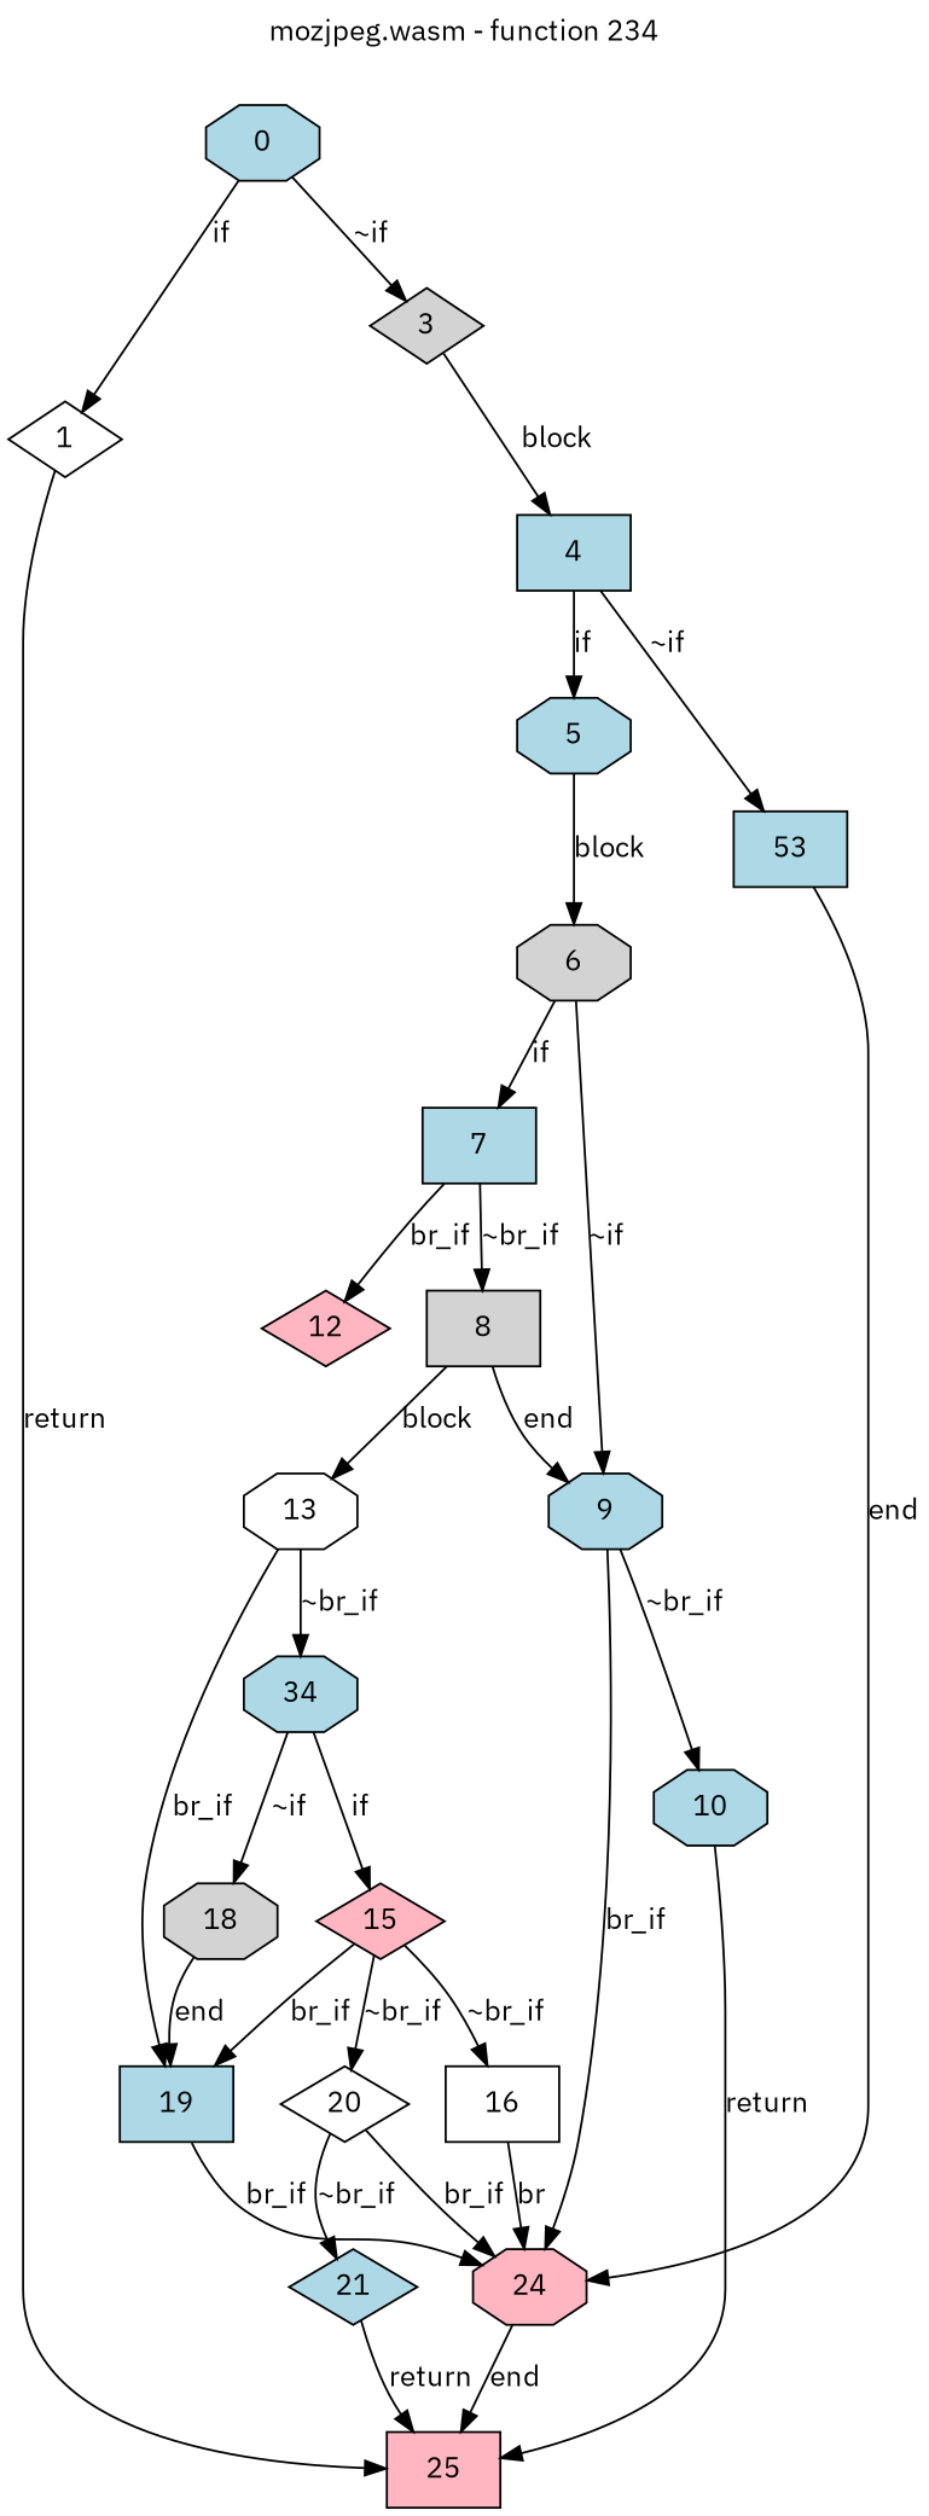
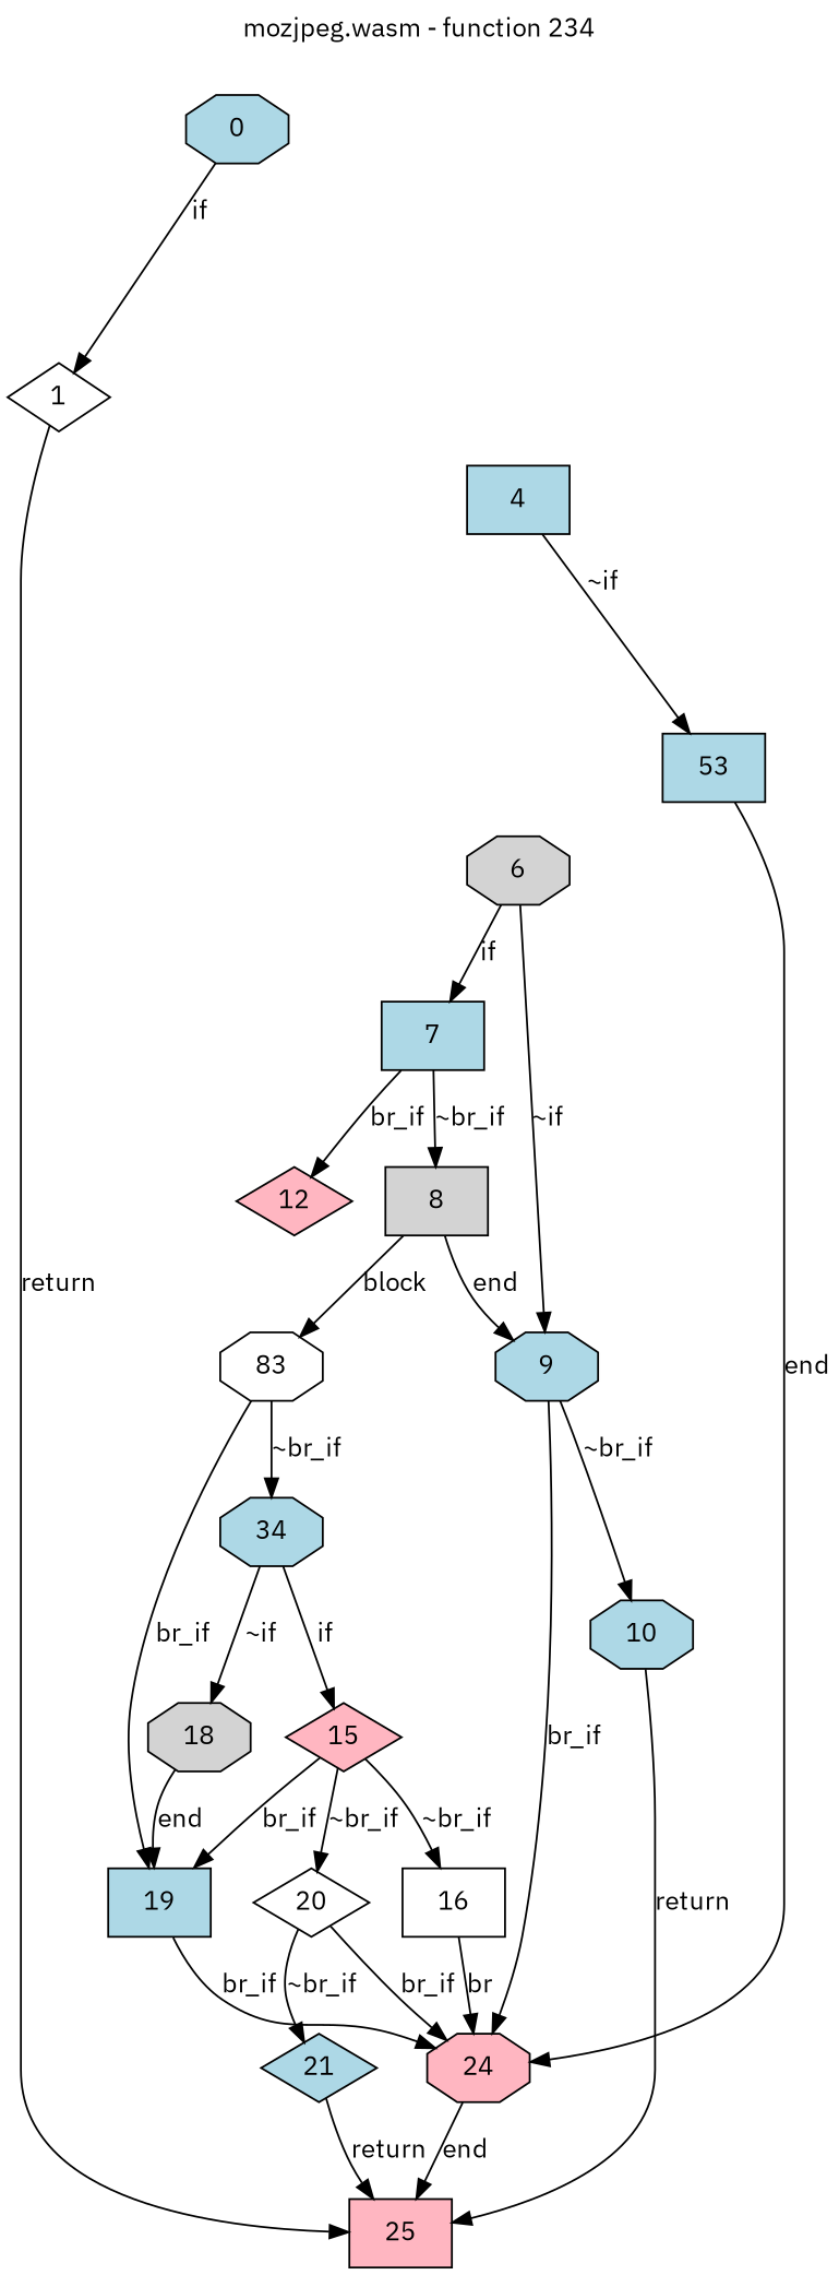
  digraph {
    fontname="IBM Plex Sans"
    label="mozjpeg.wasm - function 234"
    labelfontcolor=black
    labelfontname=Helvetica
    labelfontsize=16
    labelloc=t
    node [fillcolor=lightblue fontname="IBM Plex Sans" shape=octagon style=filled]
    edge [fontname="IBM Plex Sans"]
    1 [fillcolor=white shape=diamond]
    0
-   3 [fillcolor=lightgrey shape=diamond]
    25 [fillcolor=lightpink shape=box]
    4 [shape=box]
-   5
    n7 [label=53 shape=box]
    6 [fillcolor=lightgrey]
    24 [fillcolor=lightpink]
    7 [shape=box]
    9
    8 [fillcolor=lightgrey shape=box]
    12 [fillcolor=lightpink shape=diamond]
    10
-   13 [fillcolor=white]
+   13 [fillcolor=white label=83]
    n16 [label=34]
    19 [shape=box]
    15 [fillcolor=lightpink shape=diamond]
    18 [fillcolor=lightgrey]
    20 [fillcolor=white shape=diamond]
    16 [fillcolor=white shape=box]
    21 [shape=diamond]
    1 -> 25 [label=return]
    0 -> 1 [label=if]
-   0 -> 3 [label="~if"]
-   3 -> 4 [label=block]
-   4 -> 5 [label=if]
    4 -> n7 [label="~if"]
-   5 -> 6 [label=block]
    n7 -> 24 [label=end]
    6 -> 7 [label=if]
    6 -> 9 [label="~if"]
    24 -> 25 [label=end]
    7 -> 8 [label="~br_if"]
    7 -> 12 [label=br_if]
    9 -> 24 [label=br_if]
    9 -> 10 [label="~br_if"]
    8 -> 9 [label=end]
    8 -> 13 [label=block]
    10 -> 25 [label=return]
    13 -> n16 [label="~br_if"]
    13 -> 19 [label=br_if]
    n16 -> 15 [label=if]
    n16 -> 18 [label="~if"]
    19 -> 24 [label=br_if]
    15 -> 19 [label=br_if]
    15 -> 20 [label="~br_if"]
    15 -> 16 [label="~br_if"]
    18 -> 19 [label=end]
    20 -> 24 [label=br_if]
    20 -> 21 [label="~br_if"]
    16 -> 24 [label=br]
    21 -> 25 [label=return]
  }
